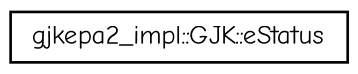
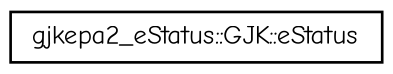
  digraph {
    rankdir=TB
    fontname="Comic Neue"
-   n1 [color=black fillcolor=white fontname="Comic Neue" fontsize=10 height=0.2 label="gjkepa2_impl::GJK::eStatus" shape=record style=filled width=0.4]
+   n1 [color=black fillcolor=white fontname="Comic Neue" fontsize=10 height=0.2 label="gjkepa2_eStatus::GJK::eStatus" shape=record style=filled width=0.4]
  }
